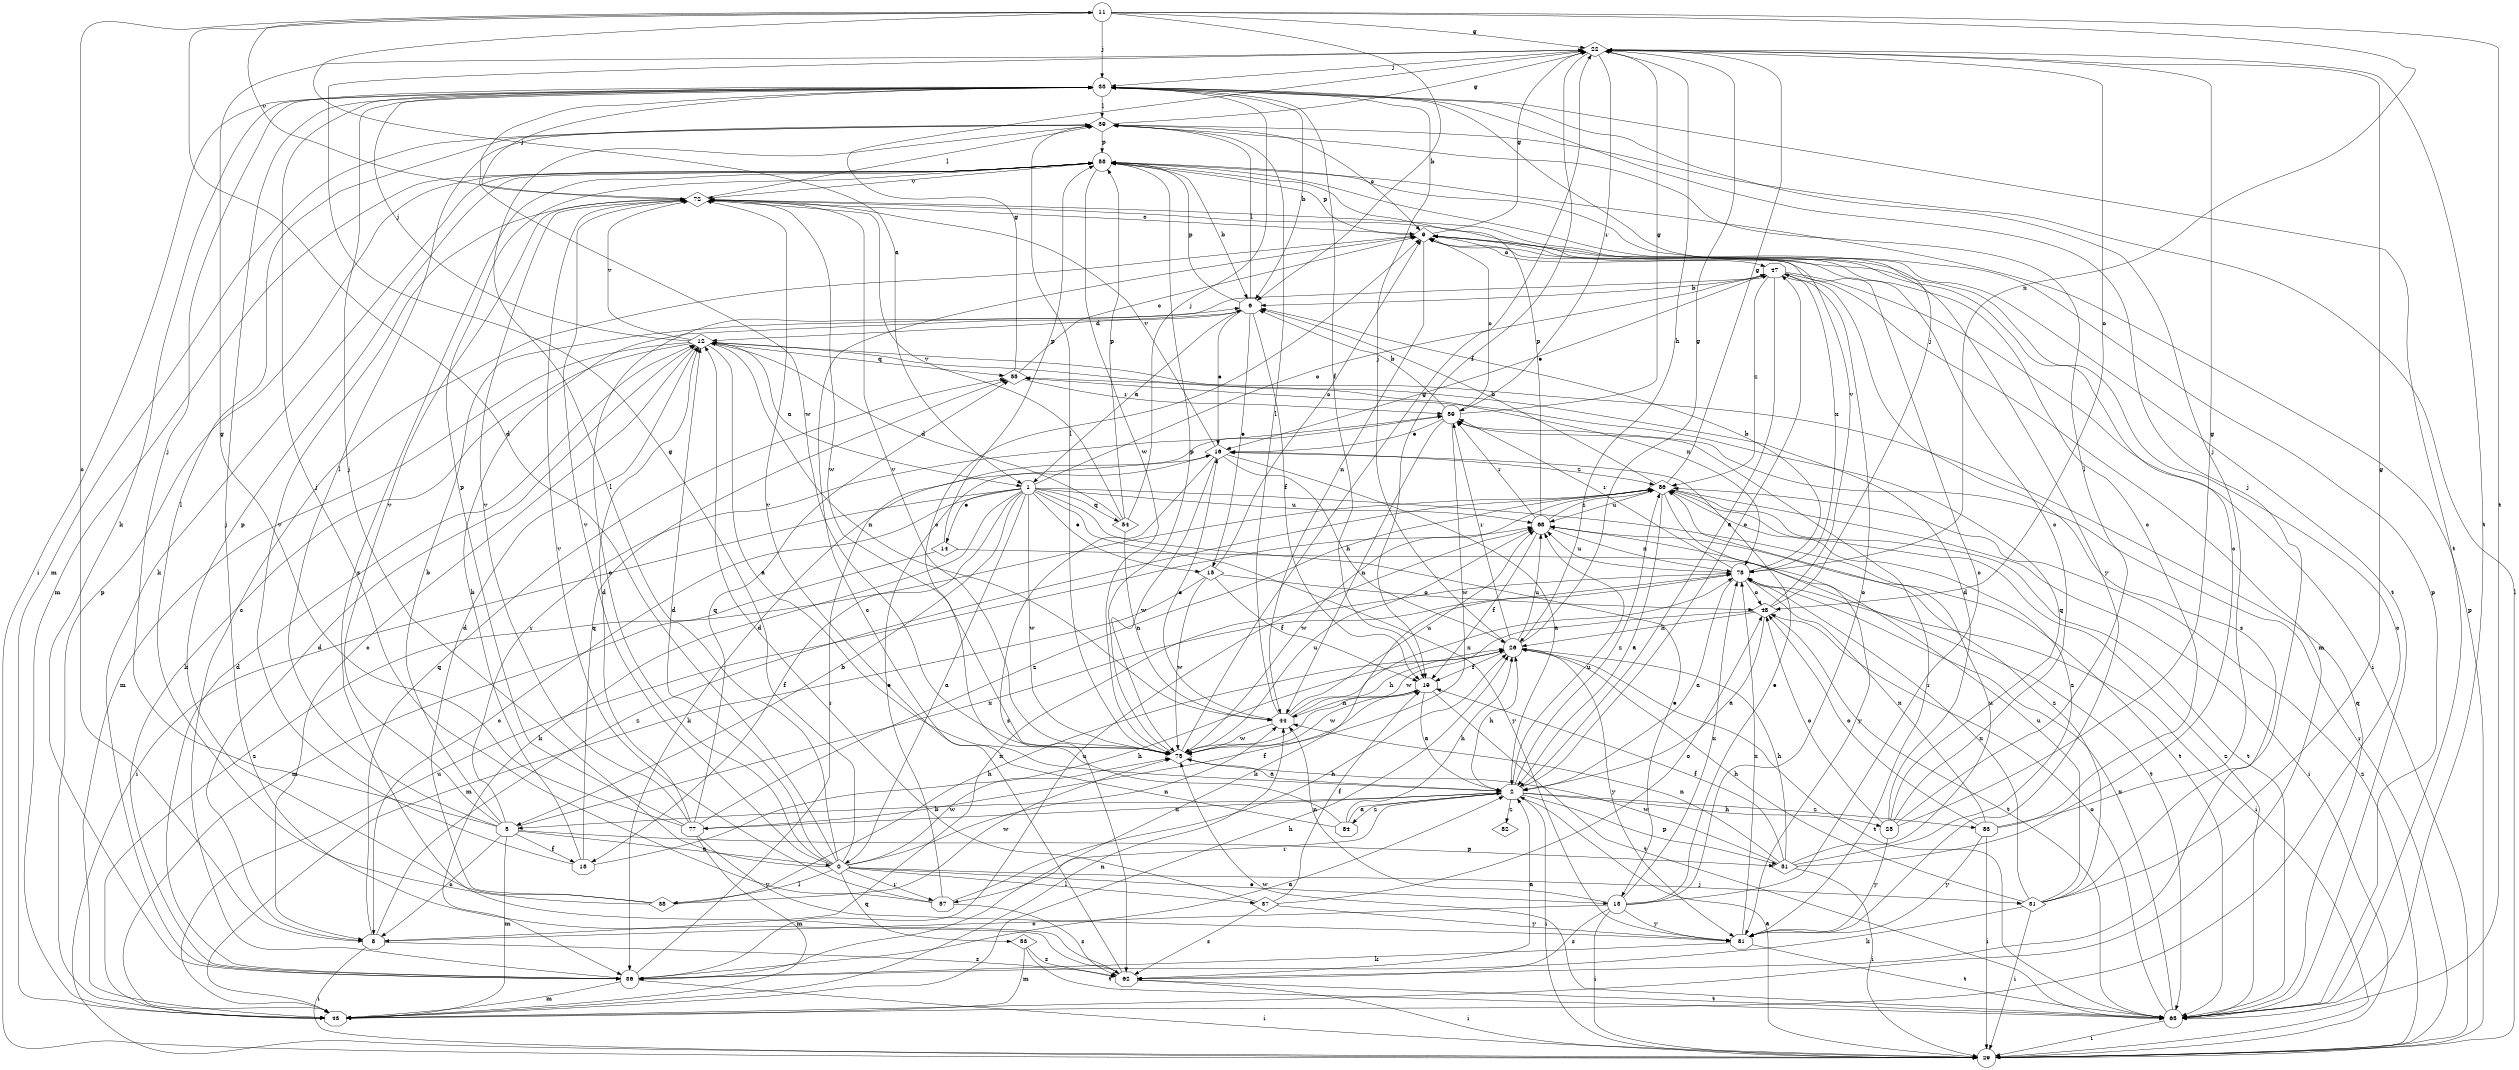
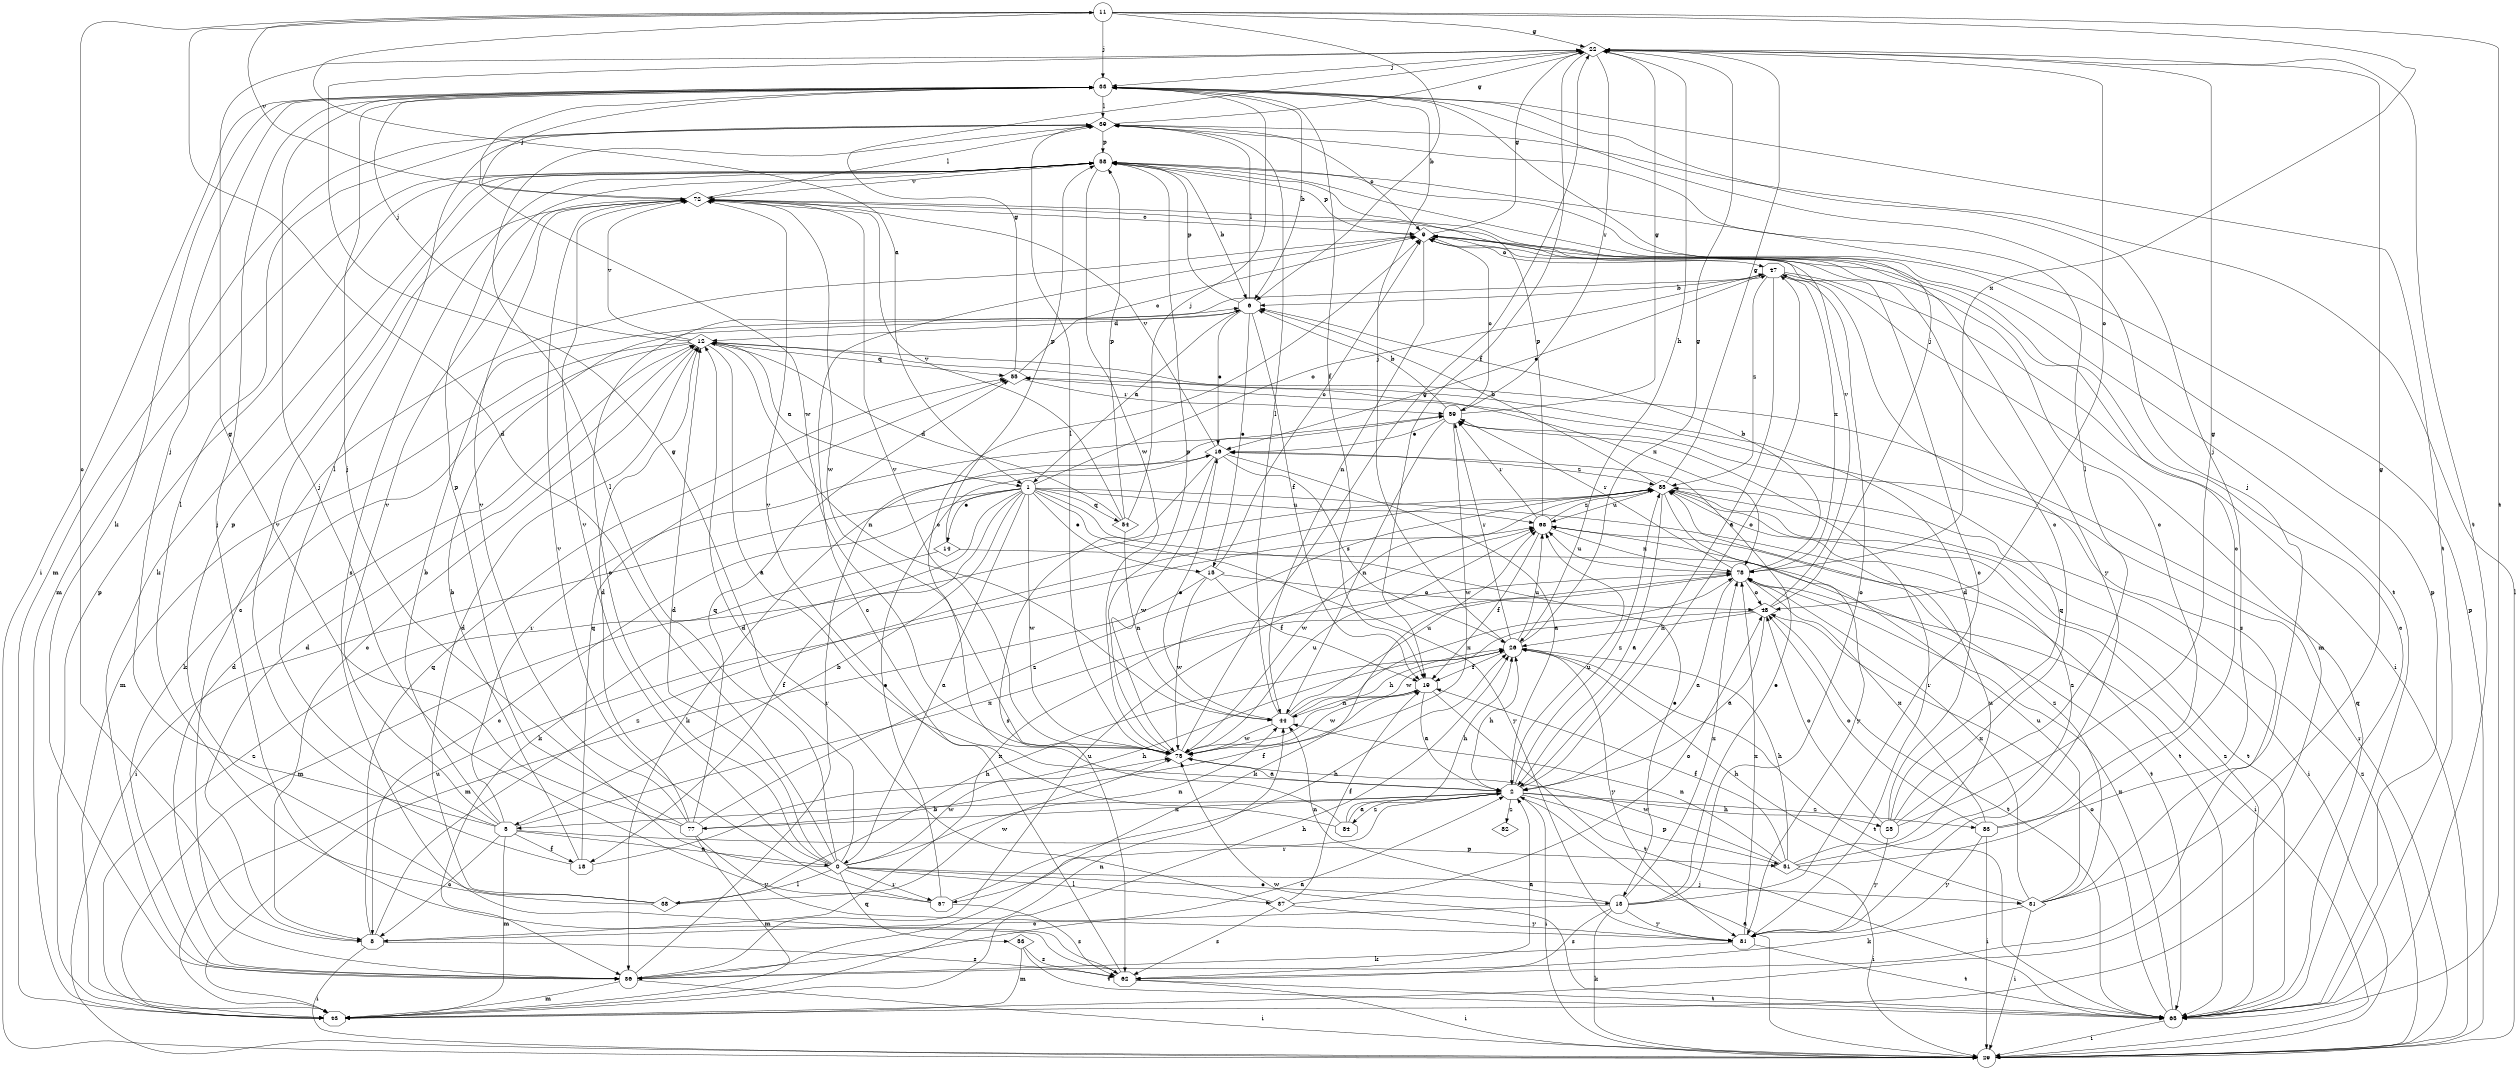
  strict digraph {
    node [shape=diamond]
    11 [shape=circle]
    0
    12
    13 [shape=circle]
    22
    31
    33 [shape=circle]
    37
    38
    39
    n11 [label=44 shape=octagon]
    47 [shape=octagon]
    53
    57 [shape=octagon]
    72
    75
    1 [shape=circle]
    8 [shape=octagon]
    65 [shape=circle]
    6 [shape=octagon]
    78 [shape=circle]
    36 [shape=circle]
    2 [shape=octagon]
    n24 [label=43 shape=octagon]
    55
    62 [shape=octagon]
    29 [shape=circle]
    81 [shape=octagon]
    16
    9
    26 [shape=circle]
    59 [shape=circle]
    19 [shape=octagon]
    48
    68 [shape=circle]
-   85 [label=86]
+   85
    n37 [label=58 shape=circle]
    5 [shape=octagon]
    14
    15
    18 [shape=octagon]
    54
    51
    25 [shape=circle]
    77 [shape=octagon]
    82
    83 [shape=octagon]
    84 [shape=octagon]
    11 -> 22 [label=g]
    11 -> 33 [label=j]
    11 -> 72 [label=v]
    11 -> 1 [label=a]
    11 -> 8 [label=c]
    11 -> 65 [label=t]
    11 -> 6 [label=b]
    11 -> 78 [label=x]
    0 -> 11 [label=d]
    0 -> 12 [label=d]
    0 -> 13 [label=e]
    0 -> 22 [label=g]
    0 -> 31 [label=j]
    0 -> 33 [label=j]
    0 -> 37 [label=l]
    0 -> 38 [label=l]
    0 -> 39 [label=l]
    0 -> n11 [label=n]
    0 -> 47 [label=o]
    0 -> 53 [label=q]
    0 -> 57 [label=r]
    0 -> 72 [label=v]
    0 -> 75 [label=w]
    12 -> 33 [label=j]
    12 -> n11 [label=n]
    12 -> 72 [label=v]
    12 -> 1 [label=a]
    12 -> 8 [label=c]
    12 -> 78 [label=x]
    12 -> 36 [label=k]
    12 -> 2 [label=a]
    12 -> n24 [label=m]
    12 -> 55 [label=q]
    13 -> n11 [label=n]
    13 -> 47 [label=o]
    13 -> 8 [label=c]
    13 -> 78 [label=x]
    13 -> 62 [label=s]
-   13 -> 29 [label=i]
+   13 -> 29 [label=k]
    13 -> 81 [label=y]
    13 -> 16 [label=e]
    13 -> 9 [label=c]
    22 -> 33 [label=j]
    22 -> 65 [label=t]
    22 -> 26 [label=h]
    22 -> 59 [label=r]
    22 -> 19 [label=f]
    22 -> 48 [label=o]
    31 -> 22 [label=g]
    31 -> 33 [label=j]
    31 -> 78 [label=x]
    31 -> 36 [label=k]
    31 -> 29 [label=i]
    31 -> 26 [label=h]
    31 -> 68 [label=u]
    31 -> 85 [label=z]
    33 -> 39 [label=l]
    33 -> 75 [label=w]
    33 -> 65 [label=t]
    33 -> 6 [label=b]
    33 -> 36 [label=k]
    33 -> 29 [label=i]
    33 -> 19 [label=f]
    37 -> 12 [label=d]
    37 -> 62 [label=s]
    37 -> 81 [label=y]
    37 -> 19 [label=f]
    37 -> 48 [label=o]
    38 -> 12 [label=d]
    38 -> 39 [label=l]
    38 -> 75 [label=w]
    38 -> 26 [label=h]
    38 -> n37 [label=p]
    39 -> 22 [label=g]
    39 -> n24 [label=m]
    39 -> 9 [label=c]
    39 -> n37 [label=p]
    n11 -> 39 [label=l]
    n11 -> 75 [label=w]
    n11 -> 78 [label=x]
    n11 -> 16 [label=e]
    n11 -> 26 [label=h]
    n11 -> 68 [label=u]
    47 -> 6 [label=b]
    47 -> 78 [label=x]
    47 -> 2 [label=a]
    47 -> n24 [label=m]
    47 -> 62 [label=s]
    47 -> 29 [label=i]
    47 -> 16 [label=e]
    47 -> 85 [label=z]
    53 -> 65 [label=t]
    53 -> n24 [label=m]
    53 -> 62 [label=s]
    57 -> 33 [label=j]
    57 -> 72 [label=v]
    57 -> 62 [label=s]
    57 -> 16 [label=e]
    57 -> 26 [label=h]
    72 -> 33 [label=j]
    72 -> 39 [label=l]
    72 -> 75 [label=w]
    72 -> 81 [label=y]
    72 -> 9 [label=c]
    75 -> 22 [label=g]
    75 -> 39 [label=l]
    75 -> 72 [label=v]
    75 -> 2 [label=a]
    75 -> 68 [label=u]
    75 -> n37 [label=p]
    1 -> 0 [label=a]
    1 -> 13 [label=e]
    1 -> 47 [label=o]
    1 -> 75 [label=w]
    1 -> 8 [label=c]
    1 -> 65 [label=t]
    1 -> 36 [label=k]
    1 -> 29 [label=i]
    1 -> 81 [label=y]
    1 -> 68 [label=u]
    1 -> 5 [label=b]
    1 -> 14 [label=e]
    1 -> 15 [label=e]
    1 -> 18 [label=f]
    1 -> 54 [label=q]
    8 -> 12 [label=d]
    8 -> 78 [label=x]
    8 -> 55 [label=q]
    8 -> 62 [label=s]
    8 -> 29 [label=i]
    8 -> 85 [label=z]
    65 -> 75 [label=w]
    65 -> 78 [label=x]
    65 -> 55 [label=q]
    65 -> 29 [label=i]
    65 -> 48 [label=o]
    65 -> 85 [label=z]
    65 -> n37 [label=p]
    6 -> 12 [label=d]
    6 -> 39 [label=l]
    6 -> 1 [label=a]
    6 -> 16 [label=e]
    6 -> 19 [label=f]
    6 -> n37 [label=p]
    6 -> 15 [label=e]
    78 -> 6 [label=b]
    78 -> 36 [label=k]
    78 -> 2 [label=a]
    78 -> 29 [label=i]
    78 -> 59 [label=r]
    78 -> 48 [label=o]
    78 -> 68 [label=u]
    36 -> 12 [label=d]
    36 -> 2 [label=a]
    36 -> n24 [label=m]
    36 -> 29 [label=i]
    36 -> 9 [label=c]
    36 -> 59 [label=r]
    36 -> 68 [label=u]
    2 -> 47 [label=o]
    2 -> 57 [label=r]
    2 -> 29 [label=i]
    2 -> 26 [label=h]
    2 -> 68 [label=u]
    2 -> 85 [label=z]
    2 -> 5 [label=b]
    2 -> 51 [label=p]
    2 -> 25 [label=h]
    2 -> 77 [label=x]
    2 -> 82 [label=z]
    2 -> 83 [label=z]
    2 -> 84 [label=z]
    n24 -> n11 [label=n]
    n24 -> 9 [label=c]
    n24 -> 26 [label=h]
    n24 -> 68 [label=u]
    n24 -> 85 [label=z]
    n24 -> n37 [label=p]
    55 -> 22 [label=g]
    55 -> 9 [label=c]
    55 -> 59 [label=r]
    62 -> 33 [label=j]
    62 -> 65 [label=t]
    62 -> 2 [label=a]
    62 -> 29 [label=i]
    62 -> 9 [label=c]
    29 -> 39 [label=l]
    29 -> 2 [label=a]
    29 -> 59 [label=r]
    29 -> 85 [label=z]
    29 -> n37 [label=p]
    81 -> 65 [label=t]
    81 -> 78 [label=x]
    81 -> 36 [label=k]
    81 -> 59 [label=r]
    16 -> 72 [label=v]
    16 -> 75 [label=w]
    16 -> 36 [label=k]
    16 -> 2 [label=a]
    16 -> 62 [label=s]
-   16 -> 26 [label=h]
+   16 -> 26 [label=s]
    16 -> 85 [label=z]
    9 -> 22 [label=g]
    9 -> n11 [label=n]
    9 -> 47 [label=o]
    9 -> n37 [label=p]
    26 -> 22 [label=g]
    26 -> 33 [label=j]
    26 -> 65 [label=t]
    26 -> 81 [label=y]
    26 -> 59 [label=r]
    26 -> 19 [label=f]
    26 -> 68 [label=u]
    59 -> 22 [label=g]
    59 -> n11 [label=n]
    59 -> 75 [label=w]
    59 -> 6 [label=b]
    59 -> 16 [label=e]
    59 -> 9 [label=c]
    19 -> n11 [label=n]
    19 -> 75 [label=w]
    19 -> 65 [label=t]
    19 -> 2 [label=a]
    48 -> 33 [label=j]
    48 -> 72 [label=v]
    48 -> 75 [label=w]
    48 -> 65 [label=t]
    48 -> 2 [label=a]
    48 -> 26 [label=h]
    68 -> 78 [label=x]
    68 -> 59 [label=r]
    68 -> 19 [label=f]
    68 -> 85 [label=z]
    68 -> n37 [label=p]
    85 -> 22 [label=g]
    85 -> 75 [label=w]
    85 -> 65 [label=t]
    85 -> 6 [label=b]
    85 -> 2 [label=a]
    85 -> 29 [label=i]
    85 -> 81 [label=y]
    85 -> 68 [label=u]
    n37 -> 72 [label=v]
    n37 -> 75 [label=w]
    n37 -> 65 [label=t]
    n37 -> 6 [label=b]
    n37 -> 36 [label=k]
    n37 -> n24 [label=m]
    n37 -> 62 [label=s]
    5 -> 0 [label=a]
    5 -> 33 [label=j]
    5 -> 39 [label=l]
    5 -> 72 [label=v]
    5 -> 8 [label=c]
    5 -> 6 [label=b]
    5 -> 78 [label=x]
    5 -> n24 [label=m]
    5 -> 59 [label=r]
    5 -> 18 [label=f]
    5 -> 51 [label=p]
    14 -> 65 [label=t]
    14 -> n24 [label=m]
    14 -> n37 [label=p]
    15 -> 75 [label=w]
    15 -> n24 [label=m]
    15 -> 9 [label=c]
    15 -> 19 [label=f]
    15 -> 48 [label=o]
    18 -> 72 [label=v]
    18 -> 6 [label=b]
    18 -> 55 [label=q]
    18 -> 26 [label=h]
    54 -> 12 [label=d]
    54 -> 33 [label=j]
    54 -> n11 [label=n]
    54 -> 72 [label=v]
    54 -> n37 [label=p]
    51 -> n11 [label=n]
    51 -> 75 [label=w]
    51 -> 29 [label=i]
    51 -> 9 [label=c]
    51 -> 26 [label=h]
    51 -> 19 [label=f]
    51 -> 68 [label=u]
    51 -> 85 [label=z]
    25 -> 12 [label=d]
    25 -> 22 [label=g]
    25 -> 39 [label=l]
    25 -> 55 [label=q]
    25 -> 81 [label=y]
    25 -> 9 [label=c]
    25 -> 48 [label=o]
    77 -> 12 [label=d]
    77 -> 22 [label=g]
    77 -> 72 [label=v]
    77 -> n24 [label=m]
    77 -> 55 [label=q]
    77 -> 81 [label=y]
    77 -> 19 [label=f]
    77 -> 85 [label=z]
    77 -> n37 [label=p]
    83 -> 33 [label=j]
    83 -> 78 [label=x]
    83 -> 29 [label=i]
    83 -> 81 [label=y]
    83 -> 9 [label=c]
    83 -> 48 [label=o]
    84 -> 72 [label=v]
    84 -> 2 [label=a]
    84 -> 9 [label=c]
    84 -> 26 [label=h]
  }
